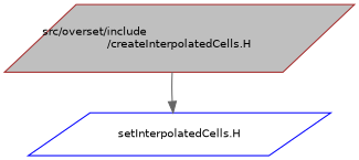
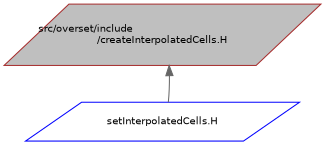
  digraph {
    node [fontname=Helvetica fontsize=10 shape=parallelogram]
    n1 [color=brown fillcolor=grey75 fontcolor=black height=0.2 label="src/overset/include\l/createInterpolatedCells.H" style=filled width=0.4]
    n2 [color=blue height=0.2 label="setInterpolatedCells.H" width=0.4]
-   n1 -> n2 [color=gray40 fontname=Helvetica fontsize=10 labelfontname=Helvetica labelfontsize=10 style=solid]
+   n2 -> n1 [color=gray40 fontname=Helvetica fontsize=10 labelfontname=Helvetica labelfontsize=10 style=solid]
  }
